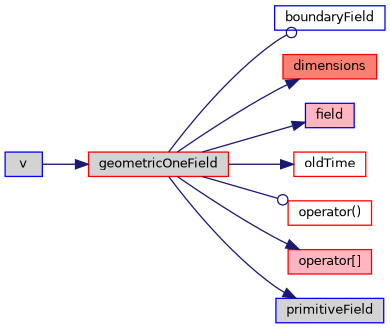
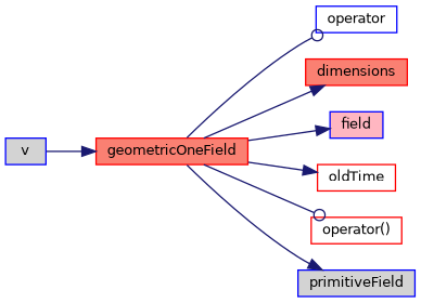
  digraph {
    rankdir=LR
    node [color=red fillcolor=white fontname=Helvetica fontsize=10 shape=record style=filled]
    edge [arrowhead=normal color=midnightblue fontname=Helvetica fontsize=10 labelfontname=Helvetica labelfontsize=10 style=solid]
-   n1 [fillcolor=lightgrey fontcolor=black height=0.2 label=geometricOneField width=0.4]
-   n2 [color=blue height=0.2 label=boundaryField width=0.4]
+   n1 [fillcolor=salmon fontcolor=black height=0.2 label=geometricOneField width=0.4]
+   n2 [color=blue height=0.2 label=operator width=0.4]
    n3 [fillcolor=salmon height=0.2 label=dimensions width=0.4]
    n4 [color=blue fillcolor=lightpink height=0.2 label=field width=0.4]
    n5 [height=0.2 label=oldTime width=0.4]
    n6 [height=0.2 label="operator()" width=0.4]
-   n7 [fillcolor=lightpink height=0.2 label="operator[]" width=0.4]
    n8 [color=blue fillcolor=lightgrey height=0.2 label=primitiveField width=0.4]
    n9 [color=blue fillcolor=lightgrey height=0.2 label=v width=0.4]
    n1 -> n2 [arrowhead=odot]
    n1 -> n3
    n1 -> n4
    n1 -> n5
    n1 -> n6 [arrowhead=odot]
-   n1 -> n7
    n1 -> n8
    n9 -> n1
  }
